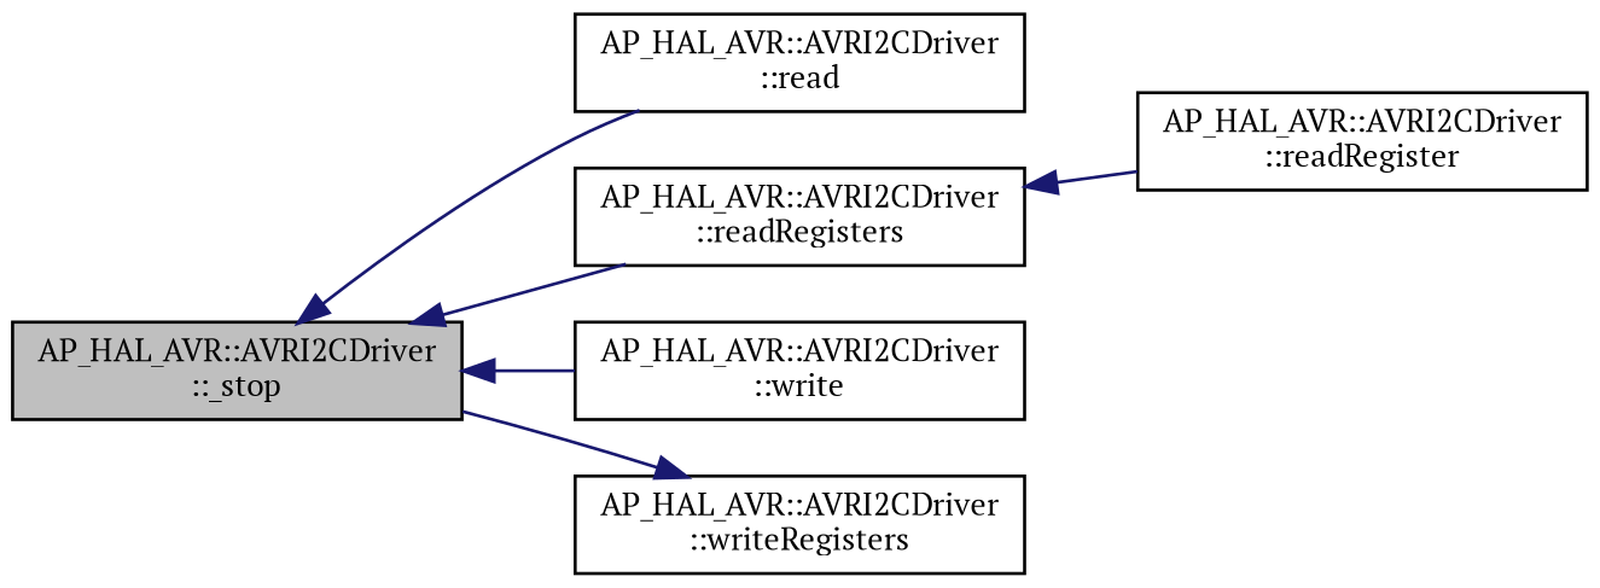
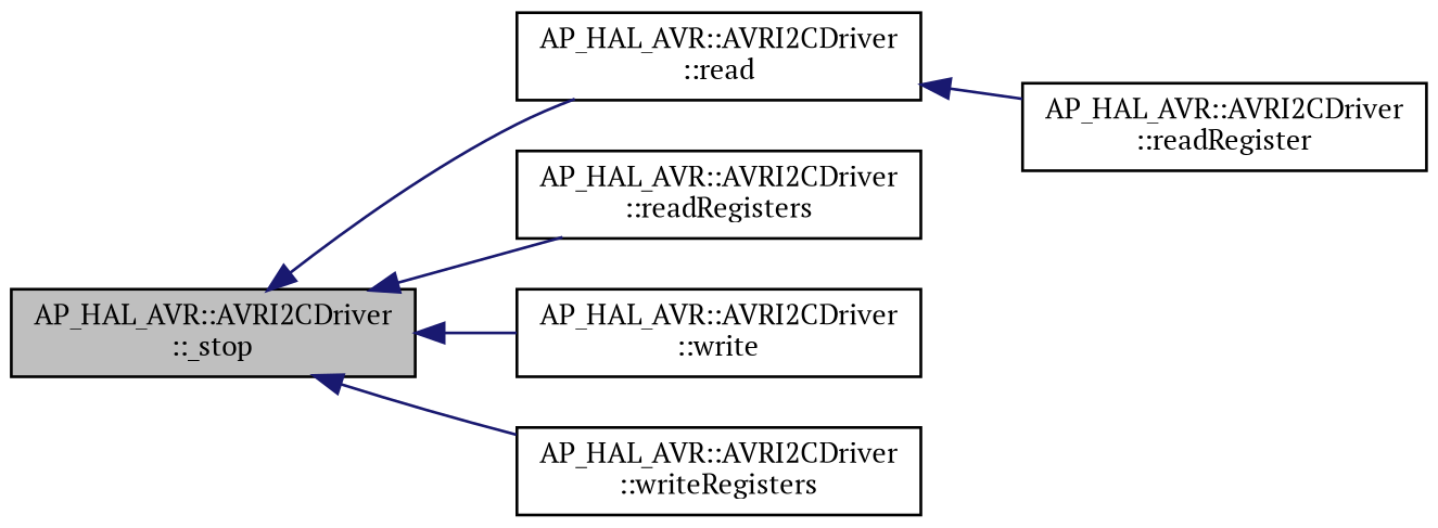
  digraph {
    fontname="PT Serif"
    rankdir=LR
    node [color=black fillcolor=white fontname="PT Serif" fontsize=10 shape=record style=filled]
    edge [color=midnightblue dir=back fontname="PT Serif" fontsize=10 labelfontname=Helvetica labelfontsize=10 style=solid]
    n1 [fillcolor=grey75 fontcolor=black height=0.2 label="AP_HAL_AVR::AVRI2CDriver\l::_stop" width=0.4]
    n2 [height=0.2 label="AP_HAL_AVR::AVRI2CDriver\l::read" width=0.4]
    n3 [height=0.2 label="AP_HAL_AVR::AVRI2CDriver\l::readRegisters" width=0.4]
    n4 [height=0.2 label="AP_HAL_AVR::AVRI2CDriver\l::write" width=0.4]
    n5 [height=0.2 label="AP_HAL_AVR::AVRI2CDriver\l::writeRegisters" width=0.4]
    n6 [height=0.2 label="AP_HAL_AVR::AVRI2CDriver\l::readRegister" width=0.4]
    n1 -> n2
    n1 -> n3
    n1 -> n4
-   n5 -> n1
-   n3 -> n6
+   n1 -> n5
+   n2 -> n6
  }
